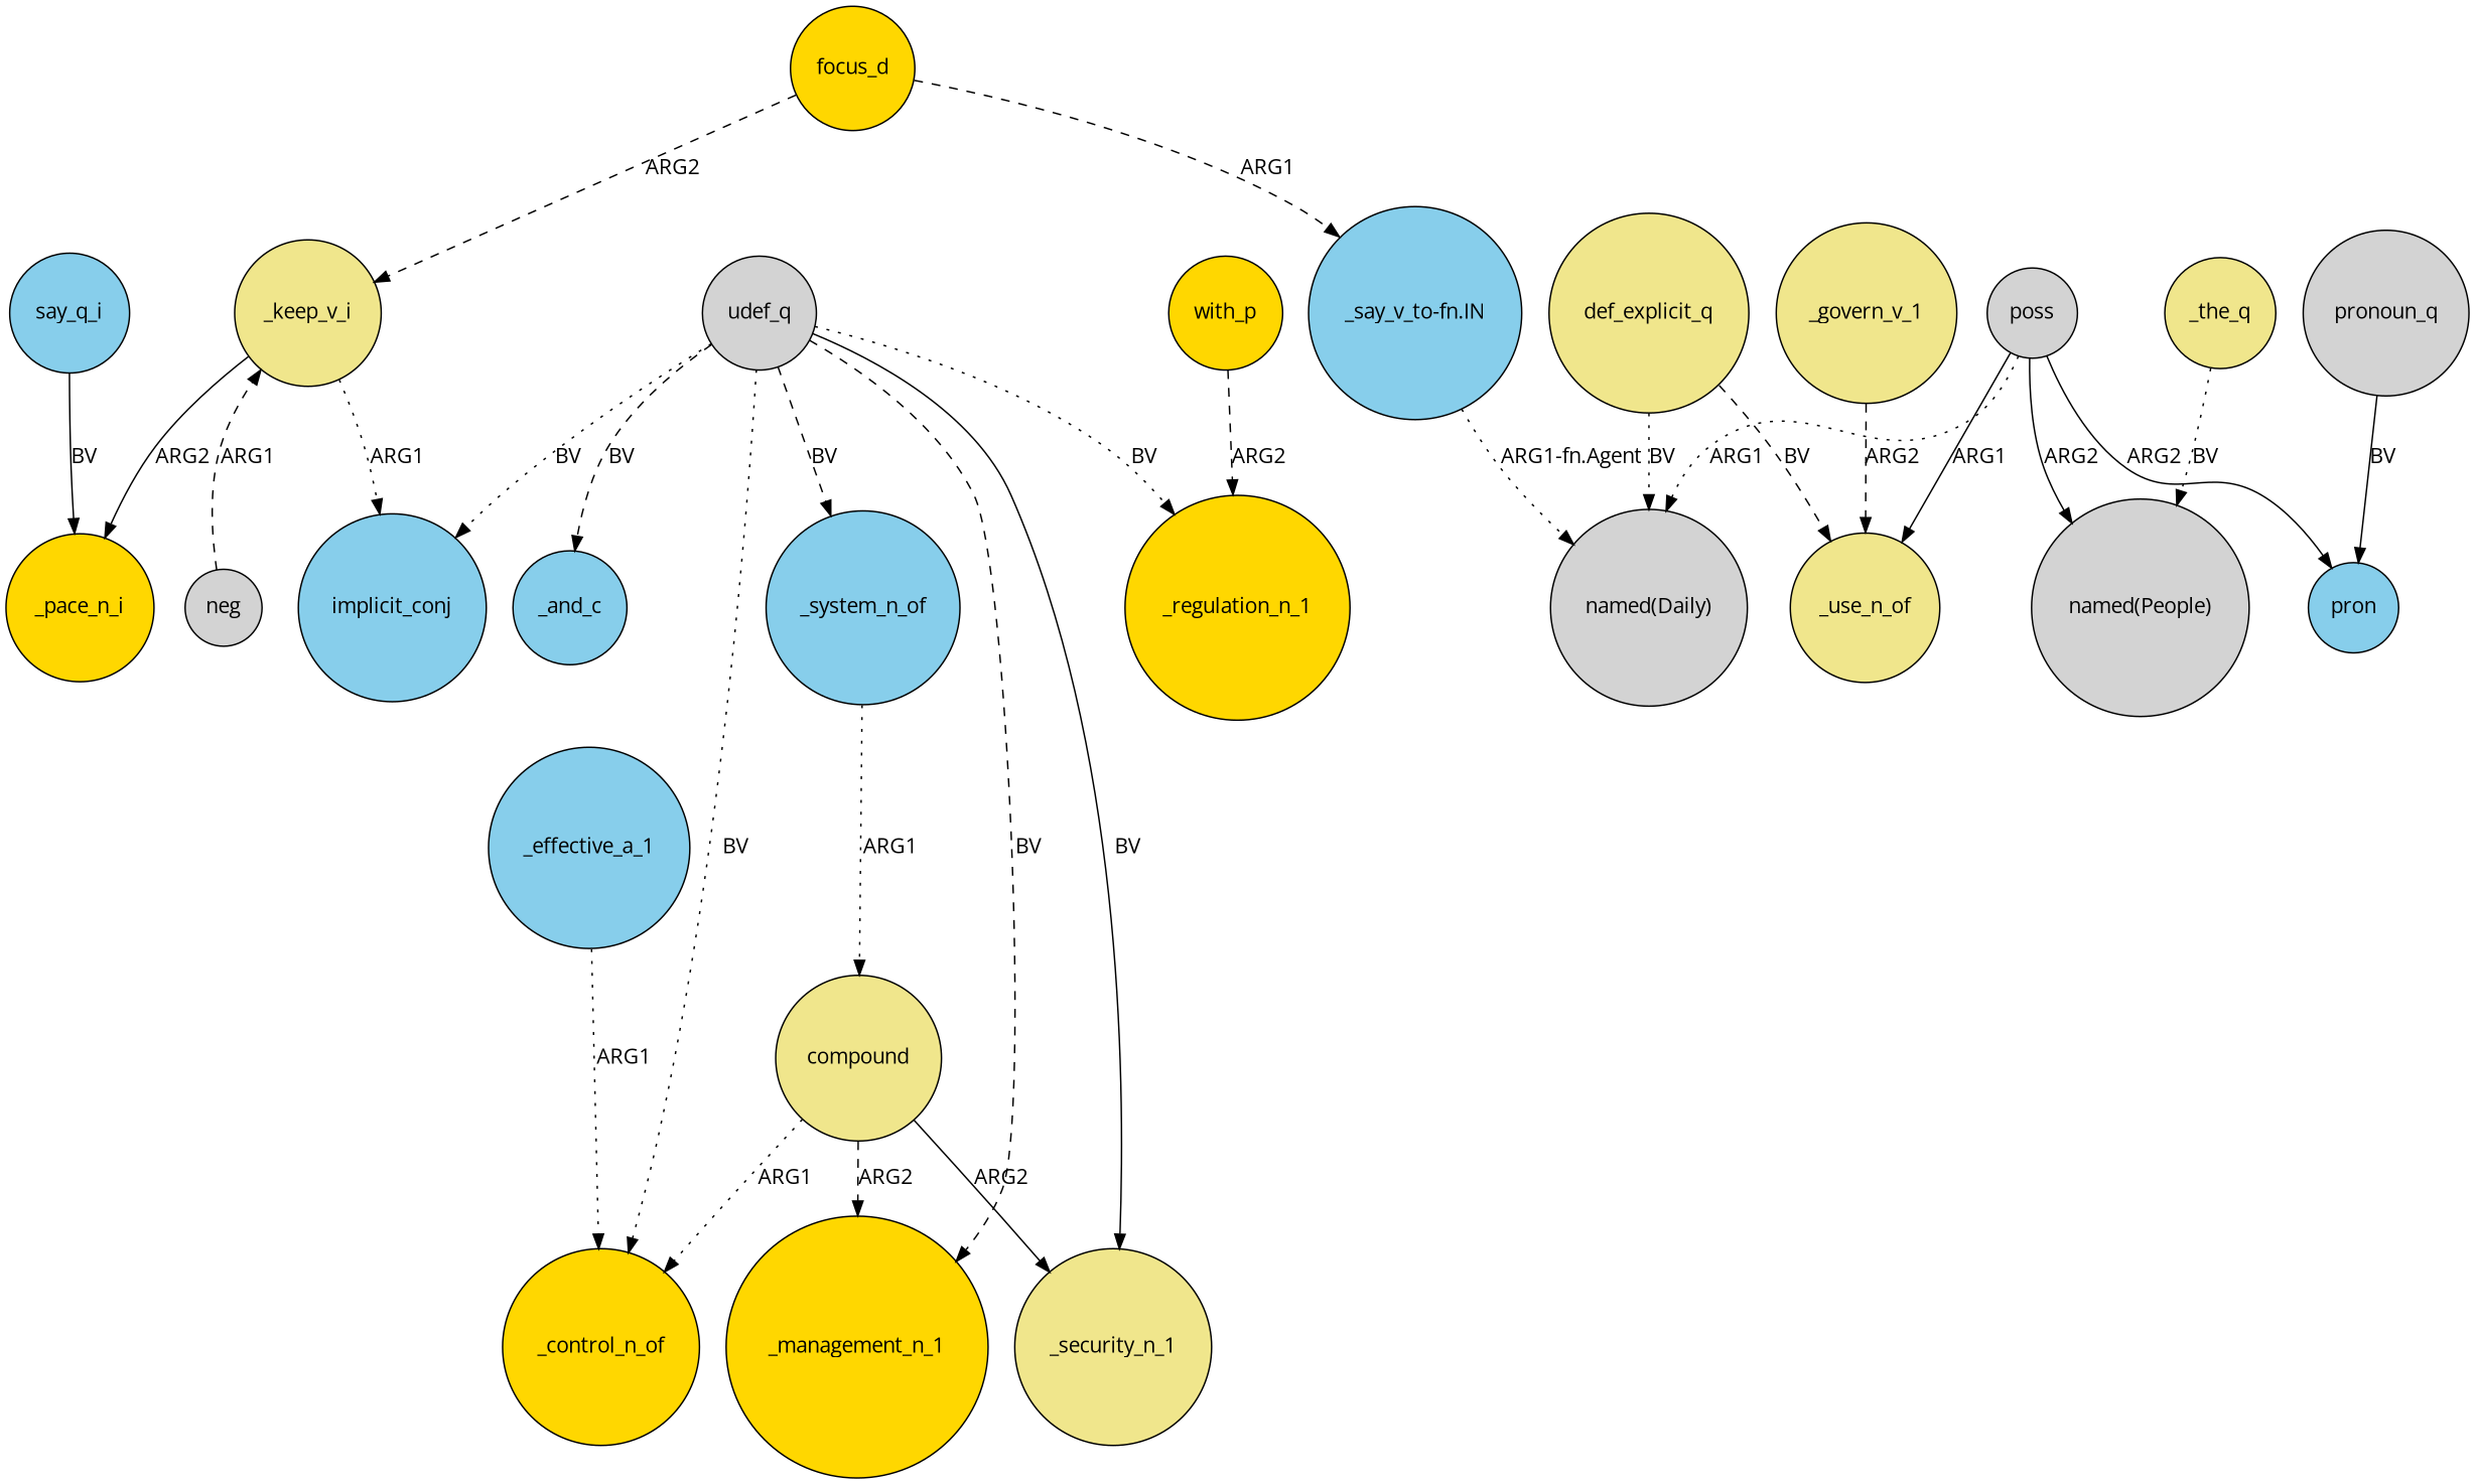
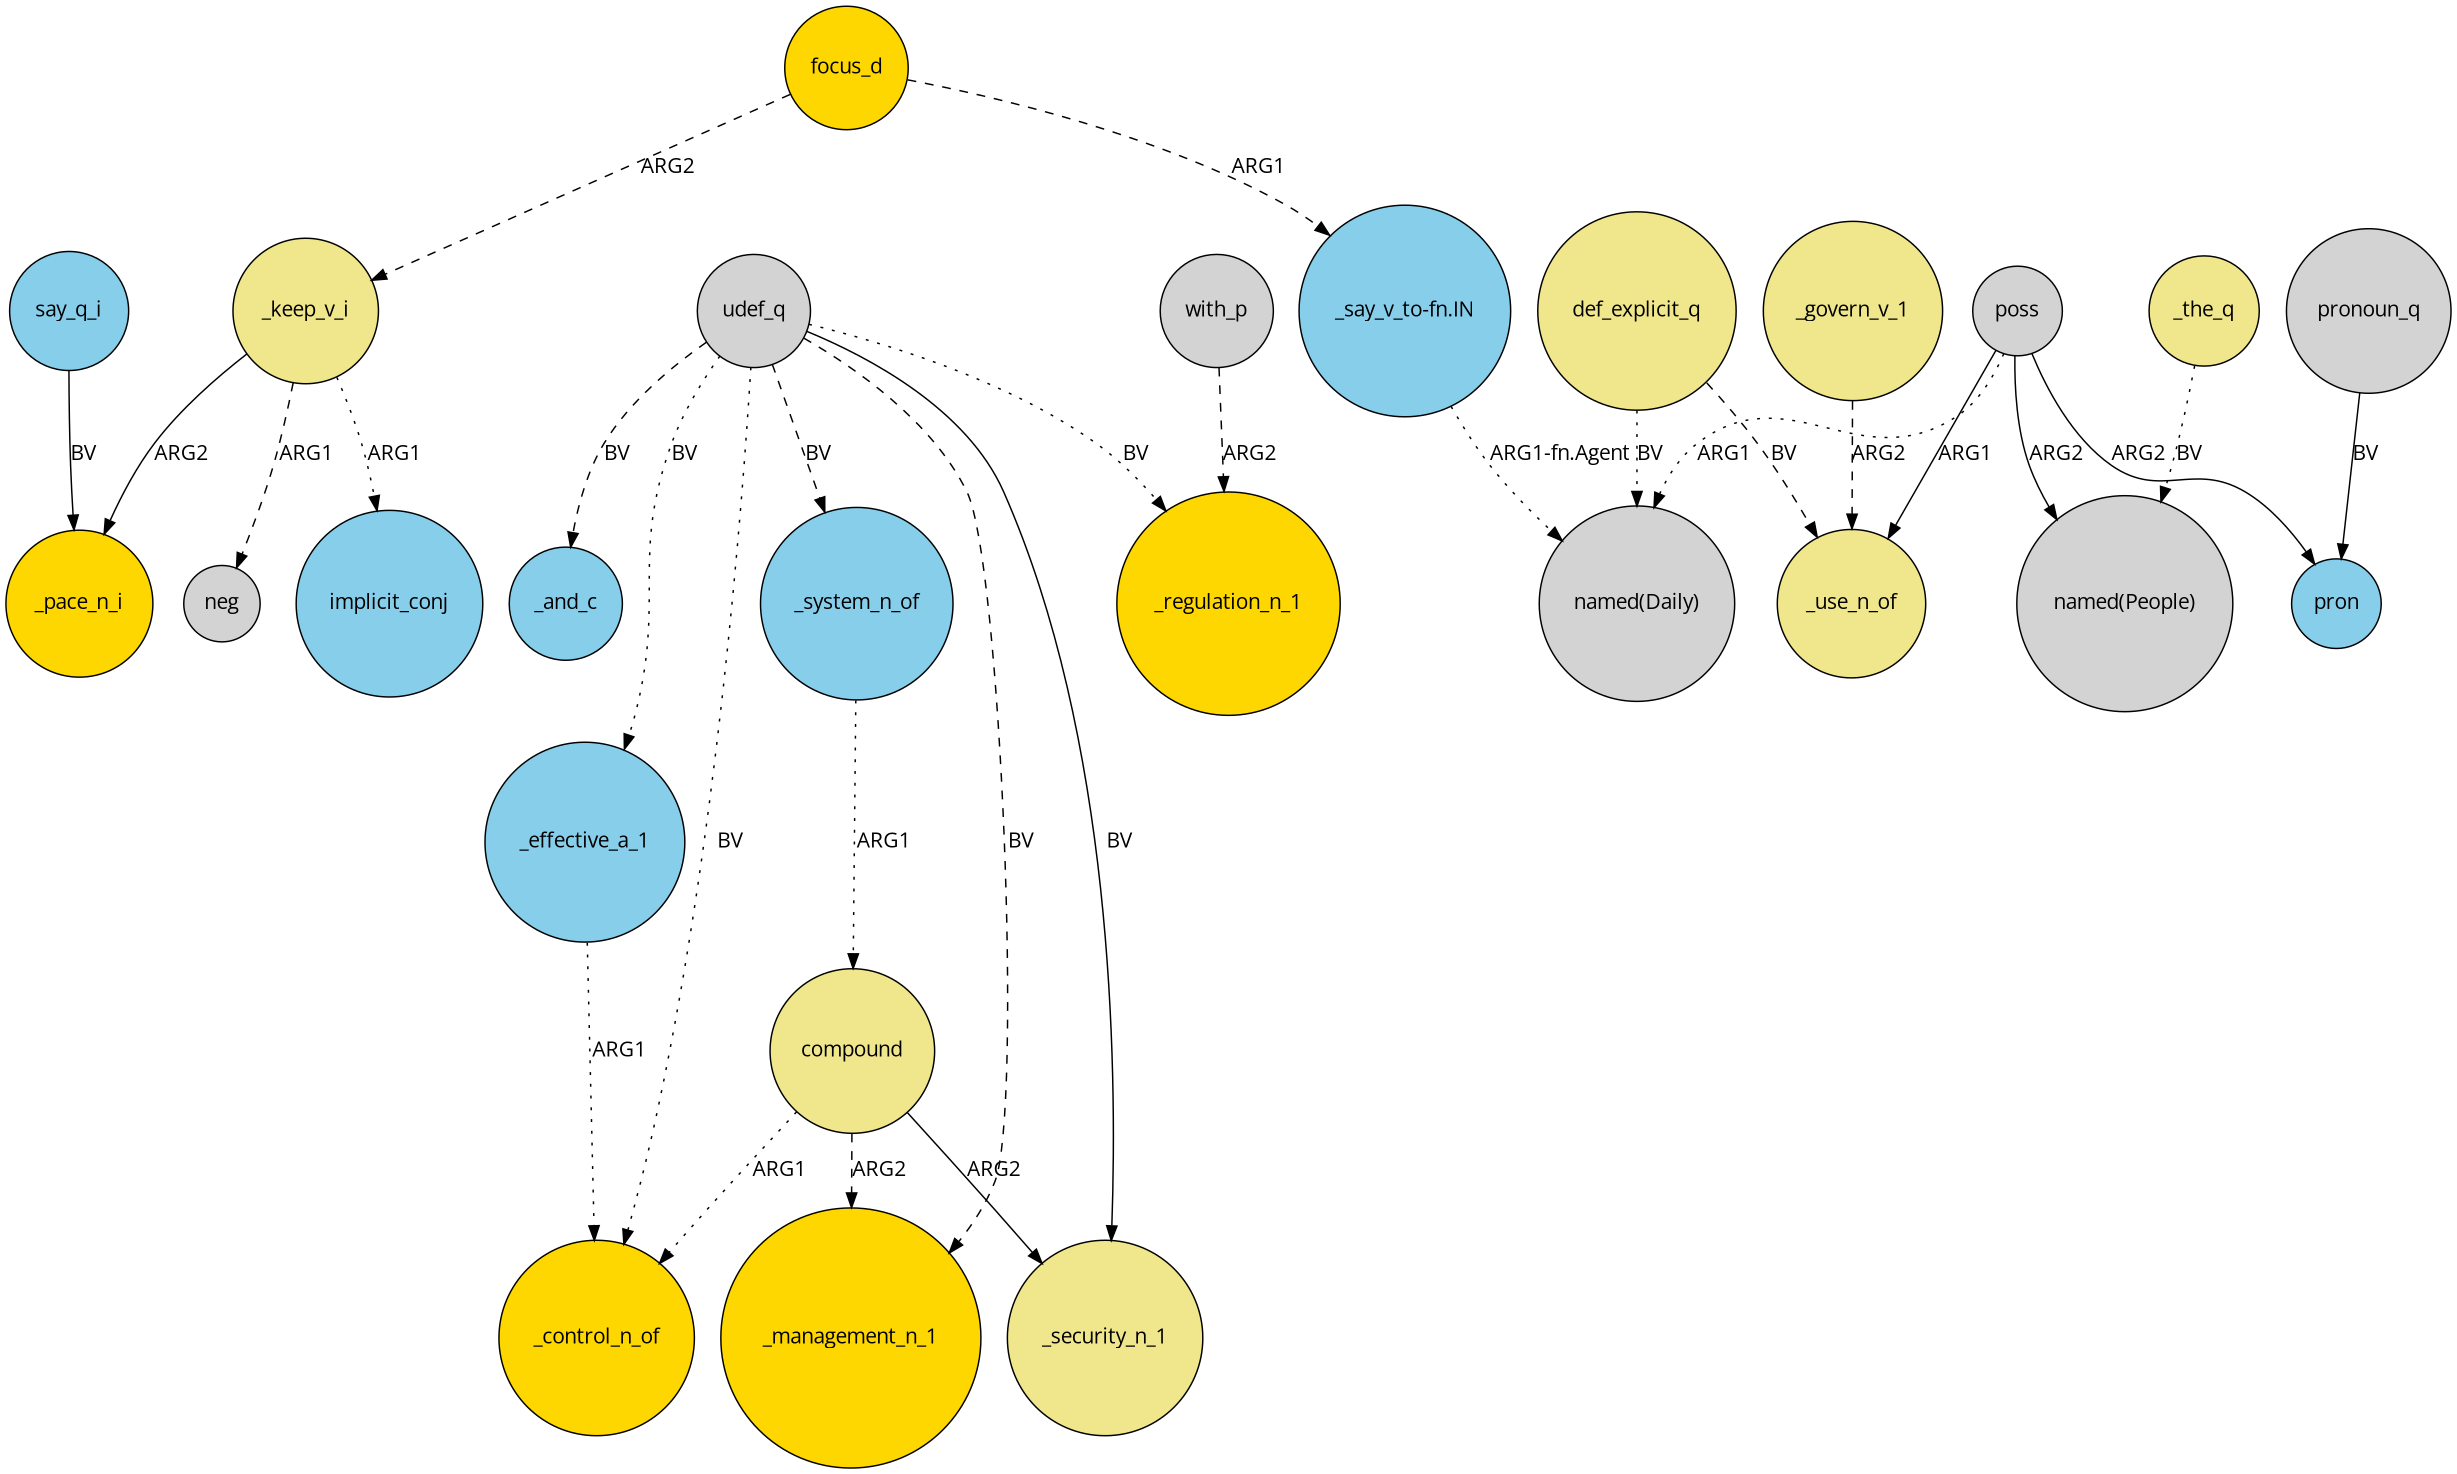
  digraph {
    fontname="Open Sans"
    node [fillcolor=khaki fontname="Open Sans" shape=circle style=filled]
    edge [fontname="Open Sans" style=dotted]
    _pace_n_i [fillcolor=gold]
    _keep_v_i
    implicit_conj [fillcolor=skyblue]
    poss [fillcolor=lightgrey]
    "named(Daily)" [fillcolor=lightgrey]
    _use_n_of
    pron [fillcolor=skyblue]
    "named(People)" [fillcolor=lightgrey]
    _govern_v_1
    _control_n_of [fillcolor=gold]
    compound
    _security_n_1
    _management_n_1 [fillcolor=gold]
    _system_n_of [fillcolor=skyblue]
    udef_q [fillcolor=lightgrey]
    _regulation_n_1 [fillcolor=gold]
    _and_c [fillcolor=skyblue]
    focus_d [fillcolor=gold]
    "_say_v_to-fn.IN" [fillcolor=skyblue]
    neg [fillcolor=lightgrey]
    _effective_a_1 [fillcolor=skyblue]
-   with_p [fillcolor=gold]
+   with_p [fillcolor=lightgrey]
    pronoun_q [fillcolor=lightgrey]
    def_explicit_q
    n25 [fillcolor=skyblue label=say_q_i]
    _the_q
    _keep_v_i -> _pace_n_i [label=ARG2 style=solid]
    _keep_v_i -> implicit_conj [label=ARG1]
    poss -> "named(Daily)" [label=ARG1]
    poss -> _use_n_of [label=ARG1 style=solid]
    poss -> pron [label=ARG2 style=solid]
    poss -> "named(People)" [label=ARG2 style=solid]
    _govern_v_1 -> _use_n_of [label=ARG2 style=dashed]
    compound -> _control_n_of [label=ARG1]
    compound -> _security_n_1 [label=ARG2 style=solid]
    compound -> _management_n_1 [label=ARG2 style=dashed]
    _system_n_of -> compound [label=ARG1]
-   udef_q -> implicit_conj [label=BV]
+   udef_q -> _effective_a_1 [label=BV]
    udef_q -> _control_n_of [label=BV]
    udef_q -> _security_n_1 [label=BV style=solid]
    udef_q -> _management_n_1 [label=BV style=dashed]
    udef_q -> _system_n_of [label=BV style=dashed]
    udef_q -> _regulation_n_1 [label=BV]
    udef_q -> _and_c [label=BV style=dashed]
    focus_d -> _keep_v_i [label=ARG2 style=dashed]
    focus_d -> "_say_v_to-fn.IN" [label=ARG1 style=dashed]
    "_say_v_to-fn.IN" -> "named(Daily)" [label="ARG1-fn.Agent"]
-   neg -> _keep_v_i [label=ARG1 style=dashed]
+   _keep_v_i -> neg [label=ARG1 style=dashed]
    _effective_a_1 -> _control_n_of [label=ARG1]
    with_p -> _regulation_n_1 [label=ARG2 style=dashed]
    pronoun_q -> pron [label=BV style=solid]
    def_explicit_q -> "named(Daily)" [label=BV]
    def_explicit_q -> _use_n_of [label=BV style=dashed]
    n25 -> _pace_n_i [label=BV style=solid]
    _the_q -> "named(People)" [label=BV]
  }
